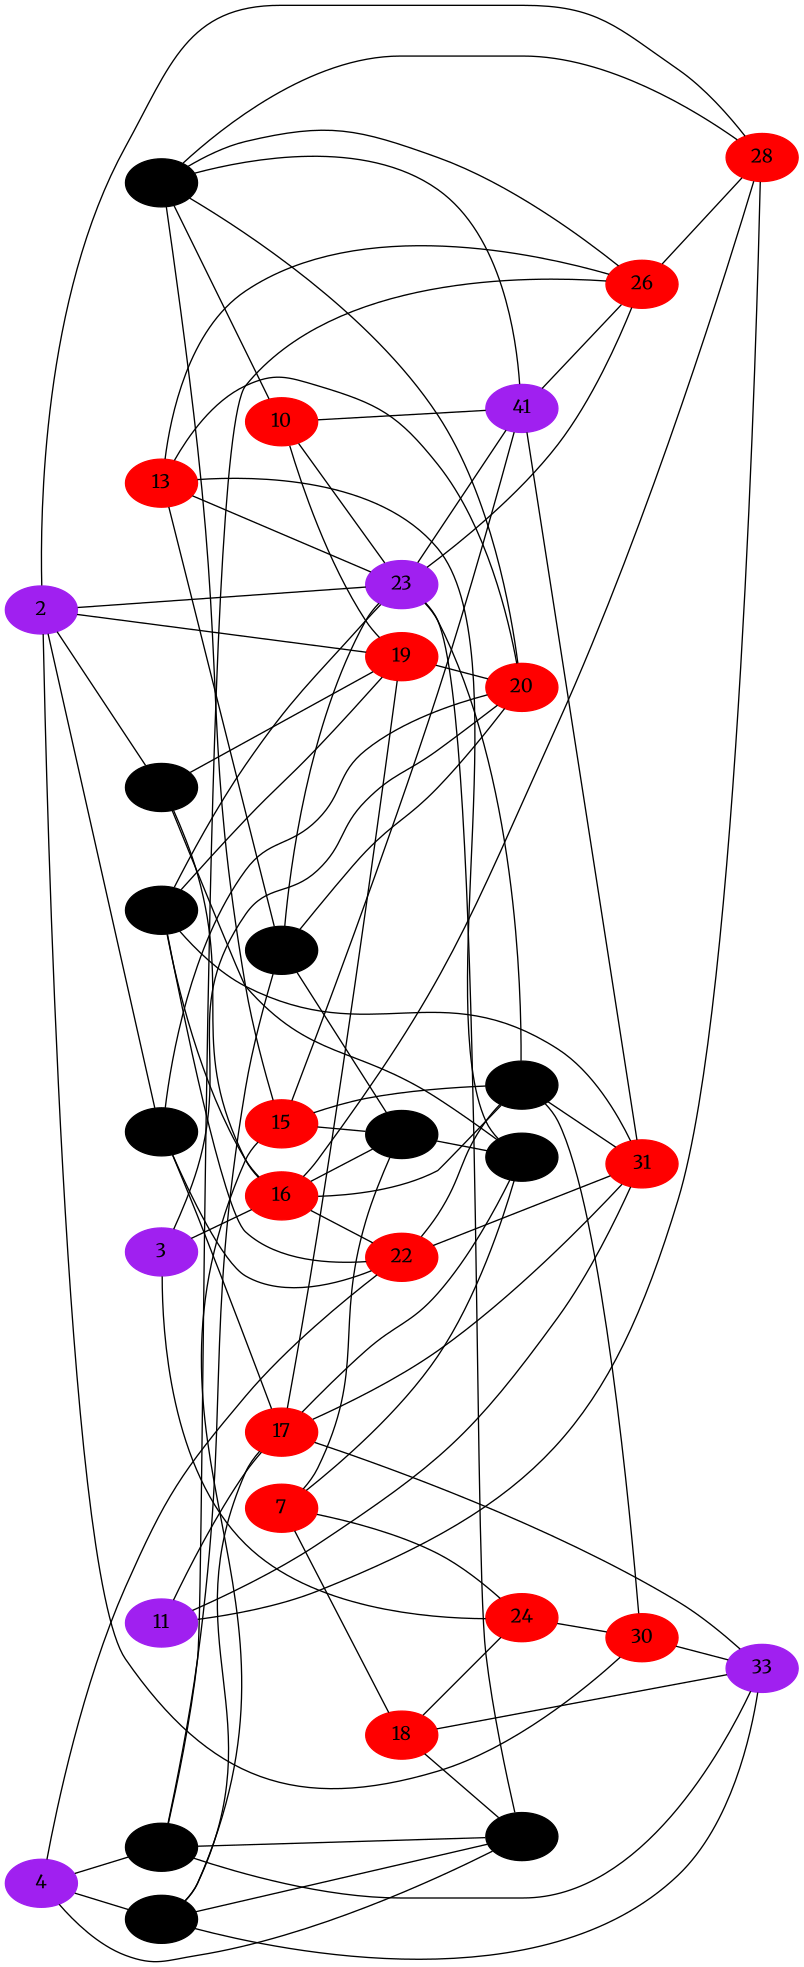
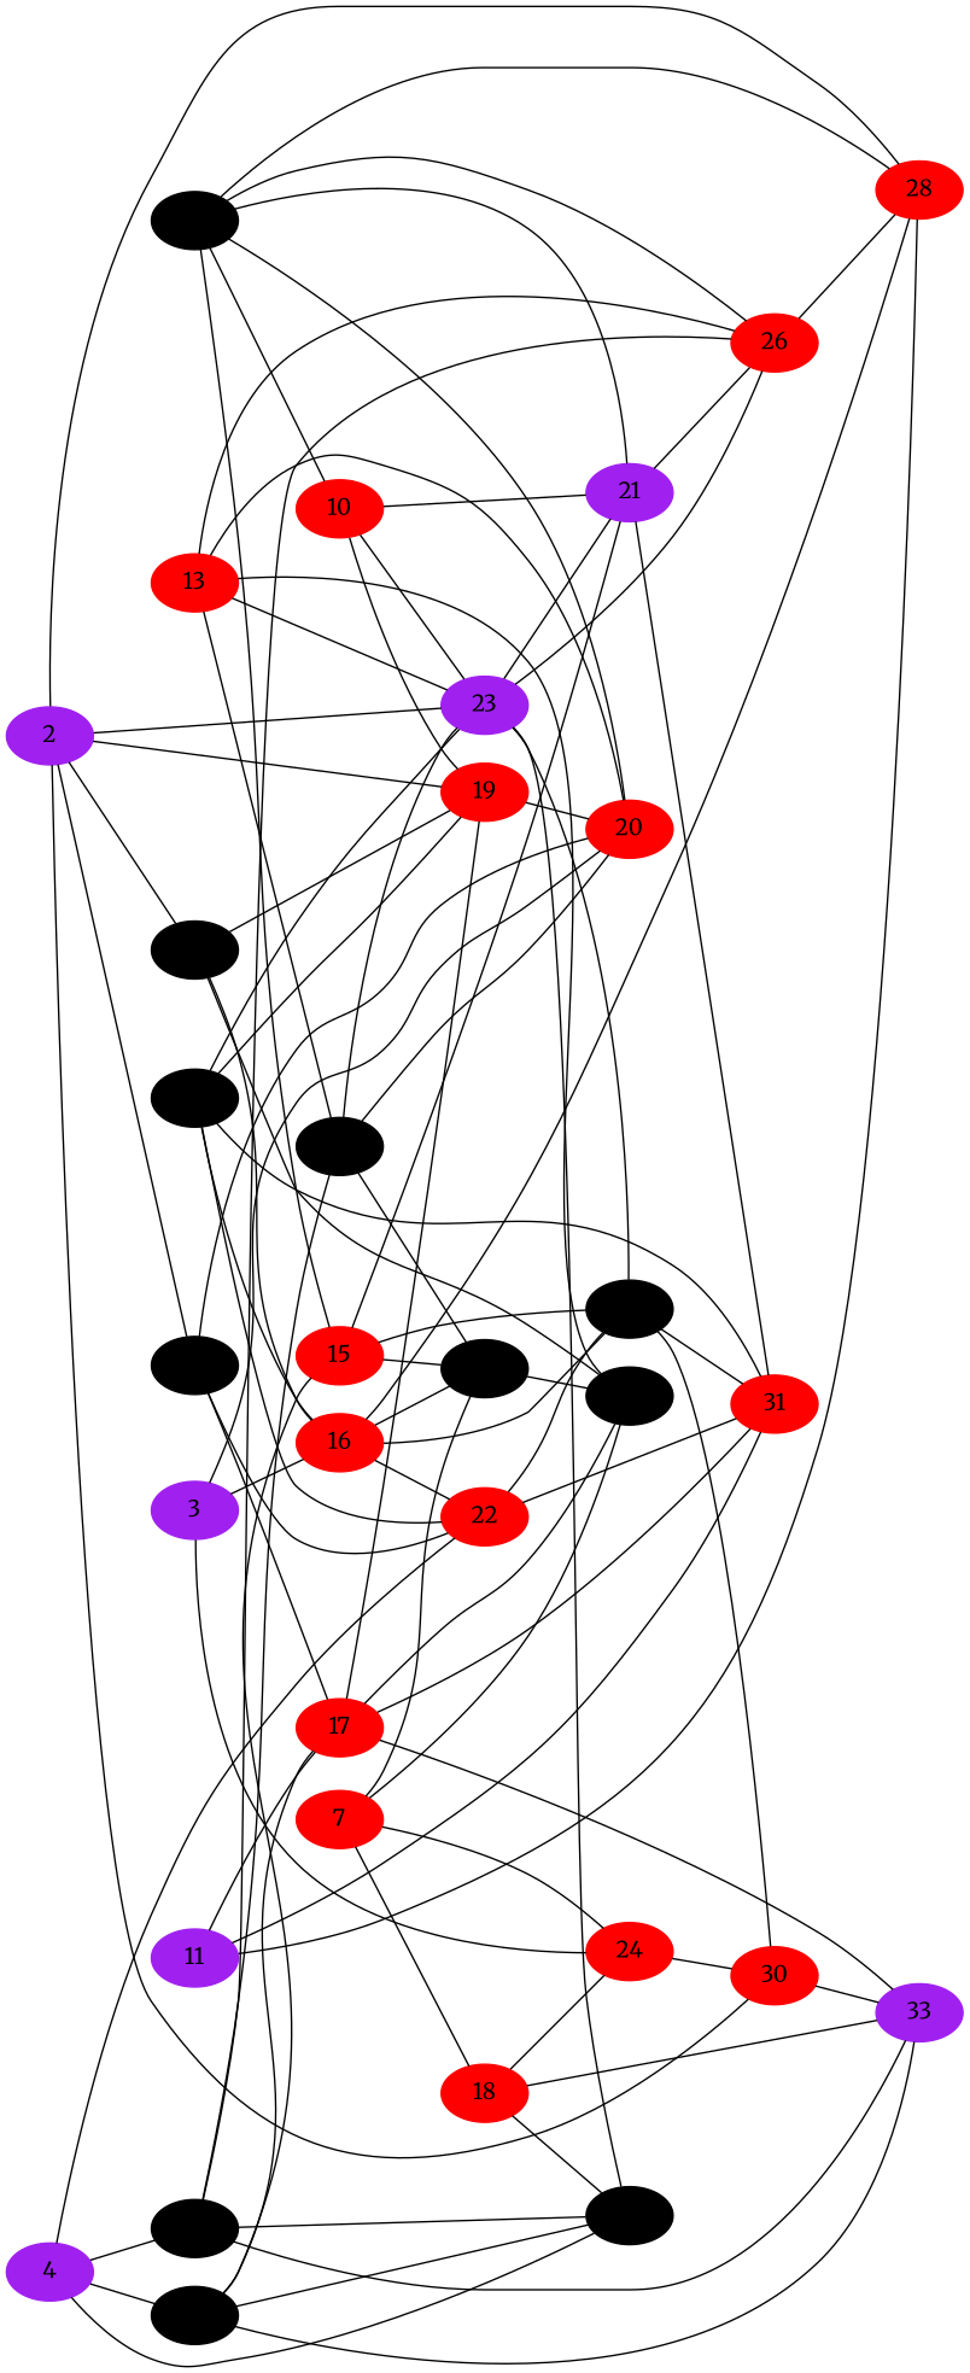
  graph {
    fontname=Merriweather
    rankdir=LR
    node [color=red fontname=Merriweather style=filled]
    edge [fontname=Merriweather weight=1.0]
    1 [color=black]
    10
    15
    20
-   21 [color=purple label=41]
+   21 [color=purple]
    26
    28
    19
    23 [color=purple]
    27 [color=black]
    25 [color=black]
    31
    2 [color=purple]
    6 [color=black]
    8 [color=black]
    30
    22
    17
    16
    29 [color=black]
    11 [color=purple]
    33 [color=purple]
    3 [color=purple]
    24
    4 [color=purple]
    5 [color=black]
    12 [color=black]
    32 [color=black]
    14 [color=black]
    7
    18
    9 [color=black]
    13
    1 -- 10
    1 -- 15
    1 -- 20
    1 -- 21
    1 -- 26
    1 -- 28
    10 -- 21
    10 -- 19
    10 -- 23
    15 -- 21
    15 -- 27
    15 -- 25
    21 -- 26
    21 -- 31
    26 -- 28
    19 -- 20
    23 -- 21
    23 -- 26
    23 -- 25
    23 -- 32
    27 -- 29
    25 -- 31
    25 -- 30
    2 -- 28 [weight=2.0]
    2 -- 19
    2 -- 23 [weight=2.0]
    2 -- 6
    2 -- 8
    2 -- 30
    6 -- 20
    6 -- 22
    6 -- 17
    8 -- 19
    8 -- 16
    8 -- 29
    30 -- 33
    22 -- 25
    22 -- 31
    17 -- 19
    17 -- 31
    17 -- 29
    17 -- 33 [weight=2.0]
    16 -- 28
    16 -- 27 [weight=2.0]
    16 -- 25
    16 -- 22
    11 -- 28
    11 -- 31
    11 -- 17
    3 -- 20
    3 -- 16
    3 -- 24 [weight=2.0]
    24 -- 30
    4 -- 22
    4 -- 5
    4 -- 12
    4 -- 32
    5 -- 26
    5 -- 33
    5 -- 32
    5 -- 14 [weight=2.0]
    12 -- 15 [weight=2.0]
    12 -- 17
    12 -- 33
    12 -- 32
    14 -- 20
    14 -- 23
    14 -- 27
    7 -- 27
    7 -- 29
    7 -- 24
    7 -- 18
    18 -- 33
    18 -- 24 [weight=2.0]
    18 -- 32 [weight=2.0]
    9 -- 19
    9 -- 23 [weight=2.0]
    9 -- 31
    9 -- 22
    9 -- 16
    13 -- 20
    13 -- 26
    13 -- 23
    13 -- 29 [weight=2.0]
    13 -- 14
  }
